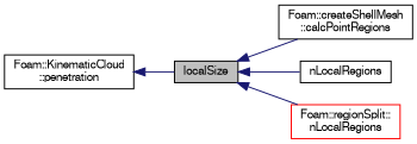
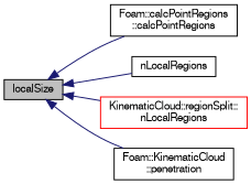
  digraph {
    rankdir=LR
    node [color=black fontname=FreeSans fontsize=10 shape=record]
    edge [color=midnightblue dir=back fontname=FreeSans fontsize=10 labelfontname=FreeSans labelfontsize=10 style=solid]
    n1 [fillcolor=grey75 fontcolor=black height=0.2 label=localSize style=filled width=0.4]
-   n2 [height=0.2 label="Foam::createShellMesh\l::calcPointRegions" width=0.4]
+   n2 [height=0.2 label="Foam::calcPointRegions\l::calcPointRegions" width=0.4]
    n3 [height=0.2 label=nLocalRegions width=0.4]
-   n4 [color=red height=0.2 label="Foam::regionSplit::\lnLocalRegions" width=0.4]
+   n4 [color=red height=0.2 label="KinematicCloud::regionSplit::\lnLocalRegions" width=0.4]
    n5 [height=0.2 label="Foam::KinematicCloud\l::penetration" width=0.4]
    n1 -> n2
    n1 -> n3
    n1 -> n4
-   n5 -> n1
+   n1 -> n5
  }
